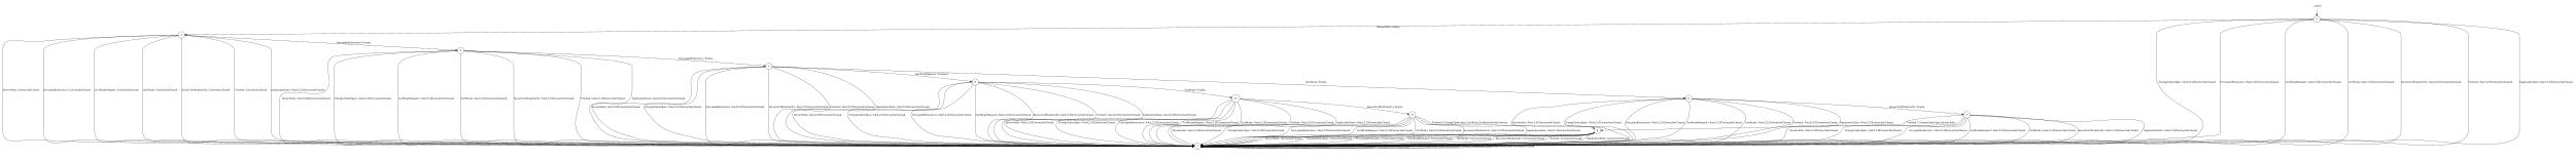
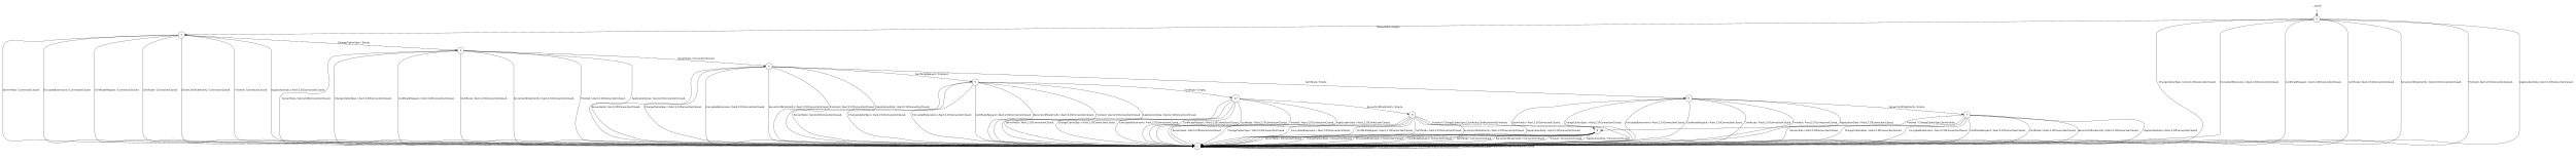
  digraph {
    fontname=Nunito
    node [fontname=Nunito shape=circle]
    edge [fontname=Nunito]
    __start0 [shape=none]
    n2 [label=0]
    n3 [label=1]
    n4 [label=2]
    n5 [label=3]
    n6 [label=4]
    n7 [label=5]
    n8 [label=6]
    n9 [label=17]
    n10 [label=7]
    n11 [label=9]
    n12 [label=8]
    __start0 -> n2
    n2 -> n3 [label="ServerHello / Empty,"]
    n2 -> n4 [label="ChangeCipherSpec / Alert,2.10ConnectionClosed,"]
    n2 -> n4 [label="EncryptedExtensions / Alert,2.10ConnectionClosed,"]
    n2 -> n4 [label="CertificateRequest / Alert,2.10ConnectionClosed,"]
    n2 -> n4 [label="Certificate / Alert,2.10ConnectionClosed,"]
    n2 -> n4 [label="ServerCertificateVerify / Alert,2.10ConnectionClosed,"]
    n2 -> n4 [label="Finished / Alert,2.10ConnectionClosed,"]
    n2 -> n4 [label="ApplicationData / Alert,2.10ConnectionClosed,"]
    n3 -> n4 [label="ServerHello / ConnectionClosed"]
    n3 -> n4 [label="EncryptedExtensions / ConnectionClosed"]
    n3 -> n4 [label="CertificateRequest / ConnectionClosed"]
    n3 -> n4 [label="Certificate / ConnectionClosed"]
    n3 -> n4 [label="ServerCertificateVerify / ConnectionClosed"]
    n3 -> n4 [label="Finished / ConnectionClosed"]
    n3 -> n4 [label="ApplicationData / Alert,2.20ConnectionClosed,"]
-   n3 -> n5 [label="EncryptedExtensions / Empty,"]
+   n3 -> n5 [label="ChangeCipherSpec / Empty,"]
    n4 -> n4 [label="ServerHello / ConnectionClosed"]
    n4 -> n4 [label="ChangeCipherSpec / ConnectionClosed"]
    n4 -> n4 [label="EncryptedExtensions / ConnectionClosed"]
    n4 -> n4 [label="CertificateRequest / ConnectionClosed"]
    n4 -> n4 [label="Certificate / ConnectionClosed"]
    n4 -> n4 [label="ServerCertificateVerify / ConnectionClosed"]
    n4 -> n4 [label="Finished / ConnectionClosed"]
    n4 -> n4 [label="ApplicationData / ConnectionClosed"]
    n5 -> n4 [label="ServerHello / Alert,2.20ConnectionClosed,"]
    n5 -> n4 [label="ChangeCipherSpec / Alert,2.10ConnectionClosed,"]
    n5 -> n4 [label="CertificateRequest / Alert,2.10ConnectionClosed,"]
    n5 -> n4 [label="Certificate / Alert,2.10ConnectionClosed,"]
    n5 -> n4 [label="ServerCertificateVerify / Alert,2.10ConnectionClosed,"]
    n5 -> n4 [label="Finished / Alert,2.10ConnectionClosed,"]
    n5 -> n4 [label="ApplicationData / Alert,2.10ConnectionClosed,"]
-   n5 -> n6 [label="EncryptedExtensions / Empty,"]
+   n5 -> n6 [label="ServerHello / ConnectionClosed"]
    n6 -> n4 [label="ServerHello / Alert,2.20ConnectionClosed,"]
    n6 -> n4 [label="ChangeCipherSpec / Alert,2.10ConnectionClosed,"]
    n6 -> n4 [label="EncryptedExtensions / Alert,2.10ConnectionClosed,"]
    n6 -> n4 [label="ServerCertificateVerify / Alert,2.10ConnectionClosed,"]
    n6 -> n4 [label="Finished / Alert,2.10ConnectionClosed,"]
    n6 -> n4 [label="ApplicationData / Alert,2.10ConnectionClosed,"]
    n6 -> n7 [label="CertificateRequest / Finished,"]
    n6 -> n8 [label="Certificate / Empty,"]
    n7 -> n4 [label="ServerHello / Alert,2.20ConnectionClosed,"]
    n7 -> n4 [label="ChangeCipherSpec / Alert,2.10ConnectionClosed,"]
    n7 -> n4 [label="EncryptedExtensions / Alert,2.10ConnectionClosed,"]
    n7 -> n4 [label="CertificateRequest / Alert,2.10ConnectionClosed,"]
    n7 -> n4 [label="ServerCertificateVerify / Alert,2.10ConnectionClosed,"]
    n7 -> n4 [label="Finished / Alert,2.10ConnectionClosed,"]
    n7 -> n4 [label="ApplicationData / Alert,2.10ConnectionClosed,"]
    n7 -> n9 [label="Certificate / Empty,"]
    n8 -> n4 [label="ServerHello / Alert,2.20ConnectionClosed,"]
    n8 -> n4 [label="ChangeCipherSpec / Alert,2.10ConnectionClosed,"]
    n8 -> n4 [label="EncryptedExtensions / Alert,2.10ConnectionClosed,"]
    n8 -> n4 [label="CertificateRequest / Alert,2.10ConnectionClosed,"]
    n8 -> n4 [label="Certificate / Alert,2.10ConnectionClosed,"]
    n8 -> n4 [label="Finished / Alert,2.10ConnectionClosed,"]
    n8 -> n4 [label="ApplicationData / Alert,2.10ConnectionClosed,"]
    n8 -> n10 [label="ServerCertificateVerify / Empty,"]
    n9 -> n4 [label="ServerHello / Alert,2.20ConnectionClosed,"]
    n9 -> n4 [label="ChangeCipherSpec / Alert,2.10ConnectionClosed,"]
    n9 -> n4 [label="EncryptedExtensions / Alert,2.10ConnectionClosed,"]
    n9 -> n4 [label="CertificateRequest / Alert,2.10ConnectionClosed,"]
    n9 -> n4 [label="Certificate / Alert,2.10ConnectionClosed,"]
    n9 -> n4 [label="Finished / Alert,2.10ConnectionClosed,"]
    n9 -> n4 [label="ApplicationData / Alert,2.10ConnectionClosed,"]
    n9 -> n11 [label="ServerCertificateVerify / Empty,"]
    n10 -> n4 [label="ServerHello / Alert,2.20ConnectionClosed,"]
    n10 -> n4 [label="ChangeCipherSpec / Alert,2.10ConnectionClosed,"]
    n10 -> n4 [label="EncryptedExtensions / Alert,2.10ConnectionClosed,"]
    n10 -> n4 [label="CertificateRequest / Alert,2.10ConnectionClosed,"]
    n10 -> n4 [label="Certificate / Alert,2.10ConnectionClosed,"]
    n10 -> n4 [label="ServerCertificateVerify / Alert,2.10ConnectionClosed,"]
    n10 -> n4 [label="ApplicationData / Alert,2.10ConnectionClosed,"]
    n10 -> n12 [label="Finished / ChangeCipherSpec,ServerHello,"]
    n11 -> n4 [label="ServerHello / Alert,2.20ConnectionClosed,"]
    n11 -> n4 [label="ChangeCipherSpec / Alert,2.10ConnectionClosed,"]
    n11 -> n4 [label="EncryptedExtensions / Alert,2.10ConnectionClosed,"]
    n11 -> n4 [label="CertificateRequest / Alert,2.10ConnectionClosed,"]
    n11 -> n4 [label="Certificate / Alert,2.10ConnectionClosed,"]
    n11 -> n4 [label="ServerCertificateVerify / Alert,2.10ConnectionClosed,"]
    n11 -> n4 [label="ApplicationData / Alert,2.10ConnectionClosed,"]
    n11 -> n12 [label="Finished / ChangeCipherSpec,Certificate,CertificateVerify,Finished,"]
    n12 -> n4 [label="ServerHello / ConnectionClosed,"]
    n12 -> n4 [label="ChangeCipherSpec / ConnectionClosed,"]
    n12 -> n4 [label="EncryptedExtensions / ConnectionClosed,"]
    n12 -> n4 [label="CertificateRequest / ConnectionClosed,"]
    n12 -> n4 [label="Certificate / ConnectionClosed,"]
    n12 -> n4 [label="ServerCertificateVerify / ConnectionClosed,"]
    n12 -> n4 [label="Finished / ConnectionClosed,"]
    n12 -> n4 [label="ApplicationData / ConnectionClosed,"]
  }
